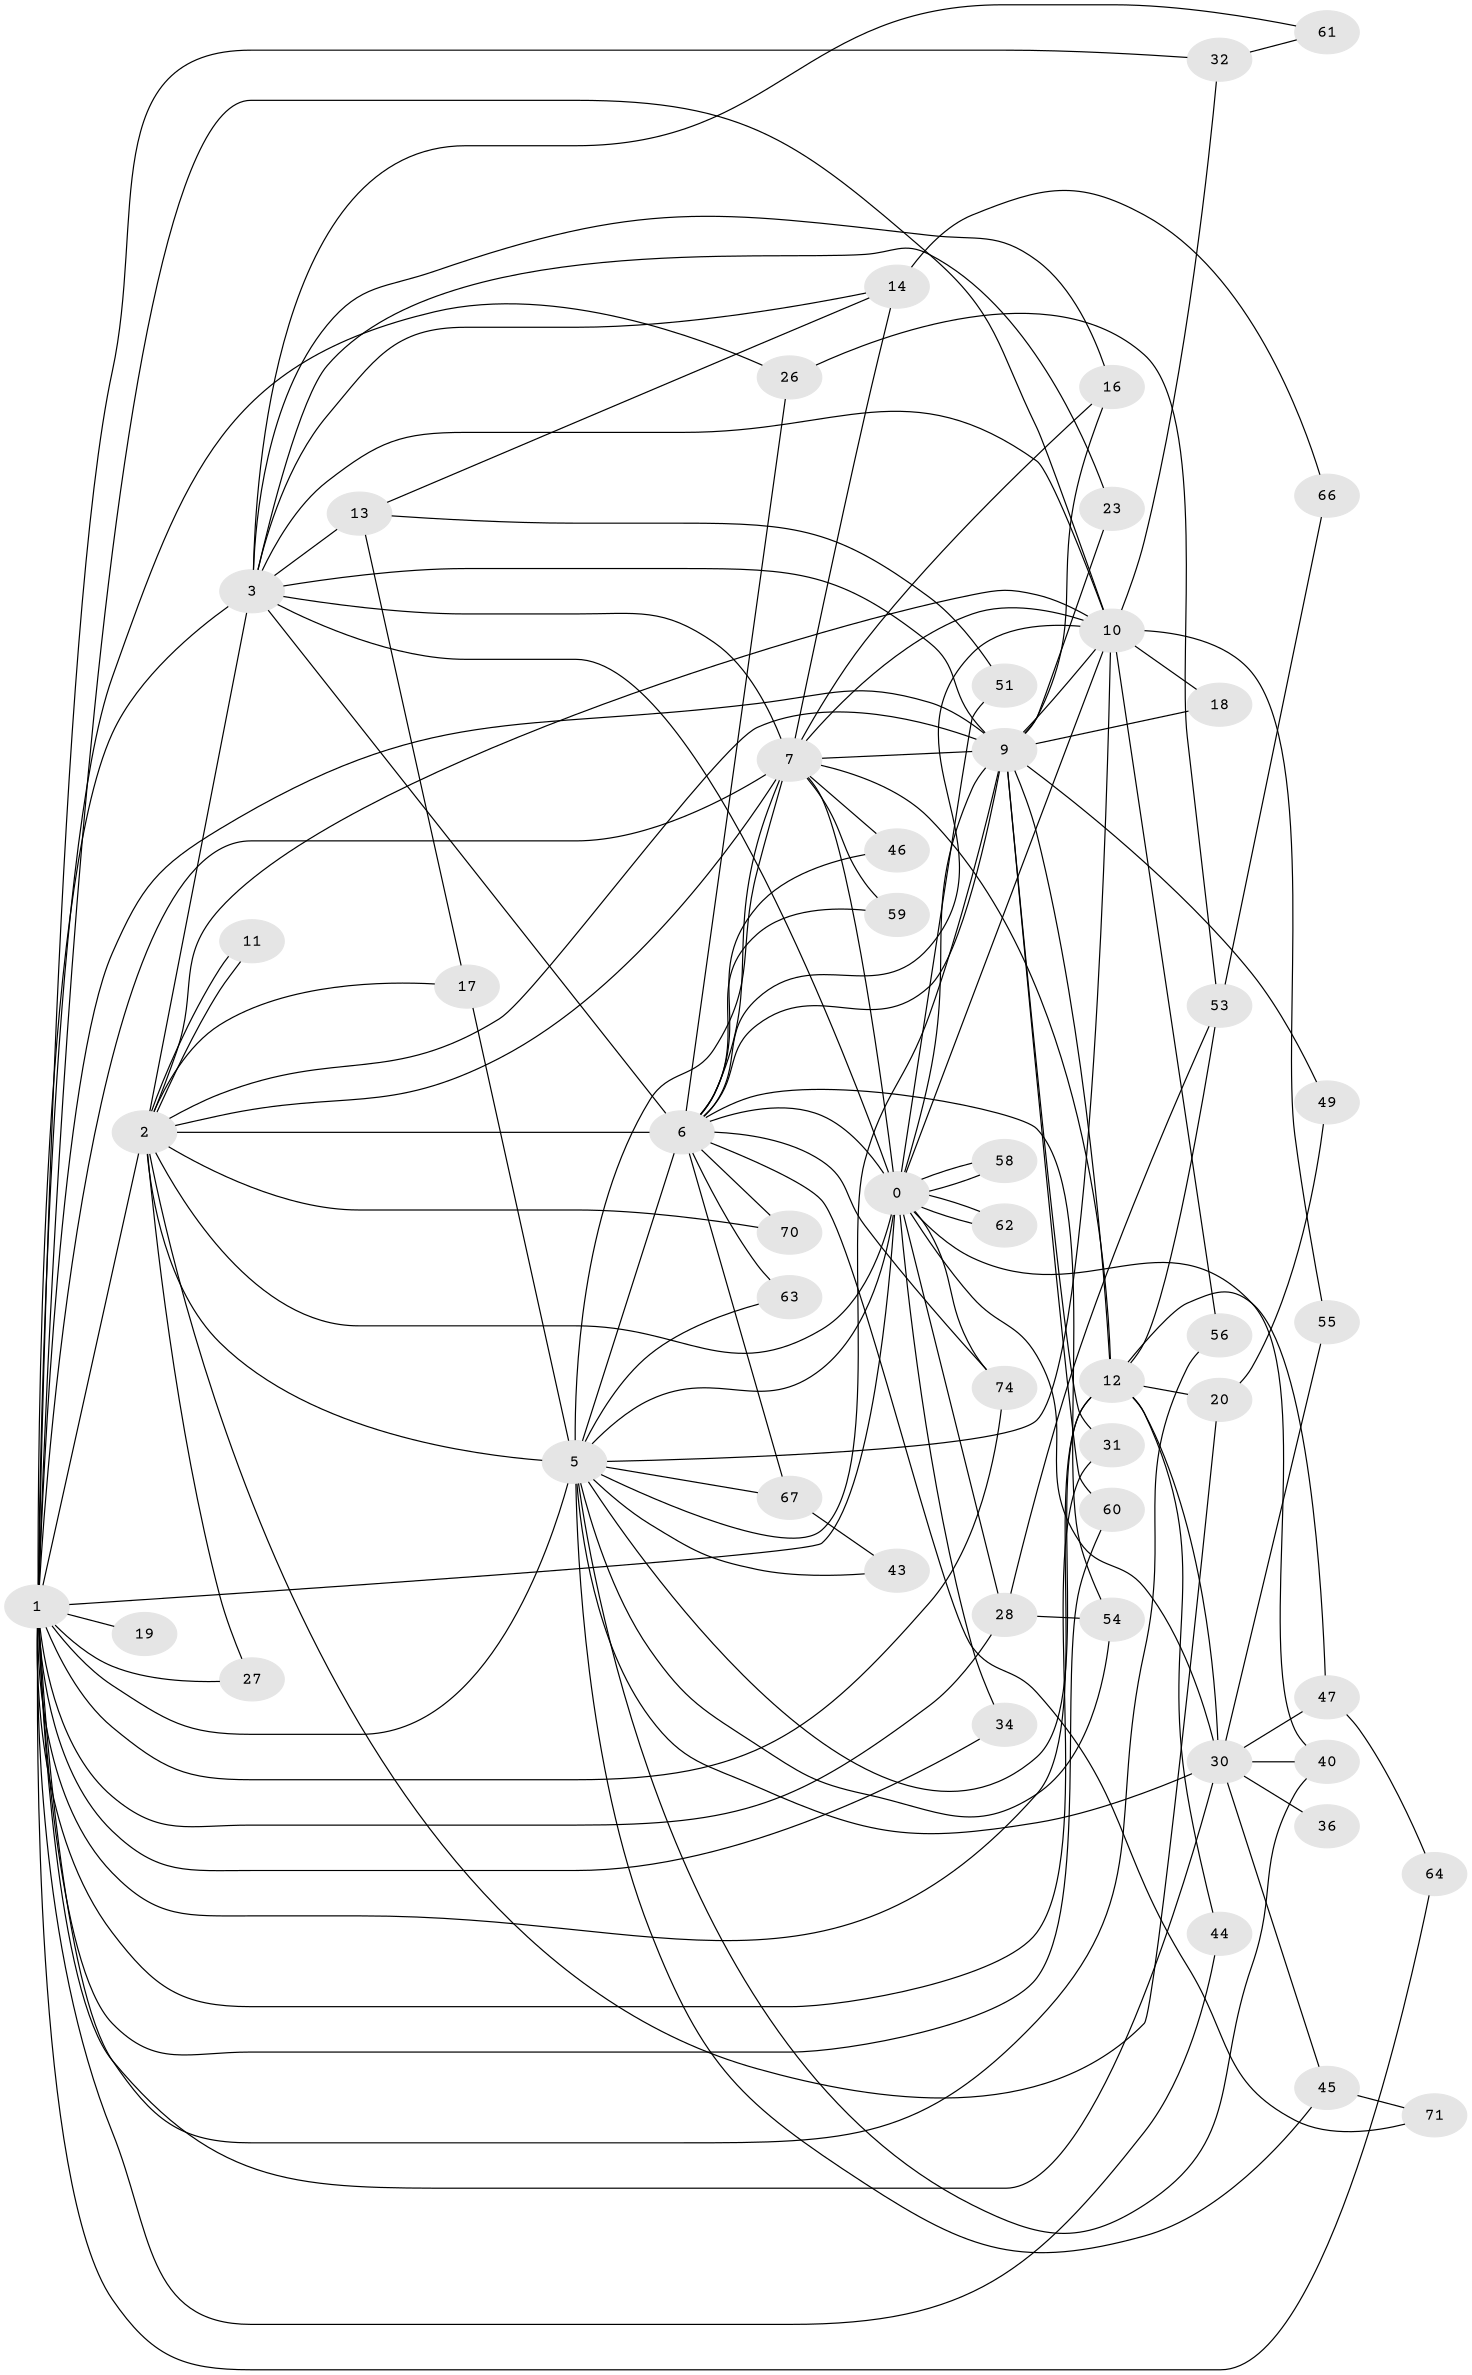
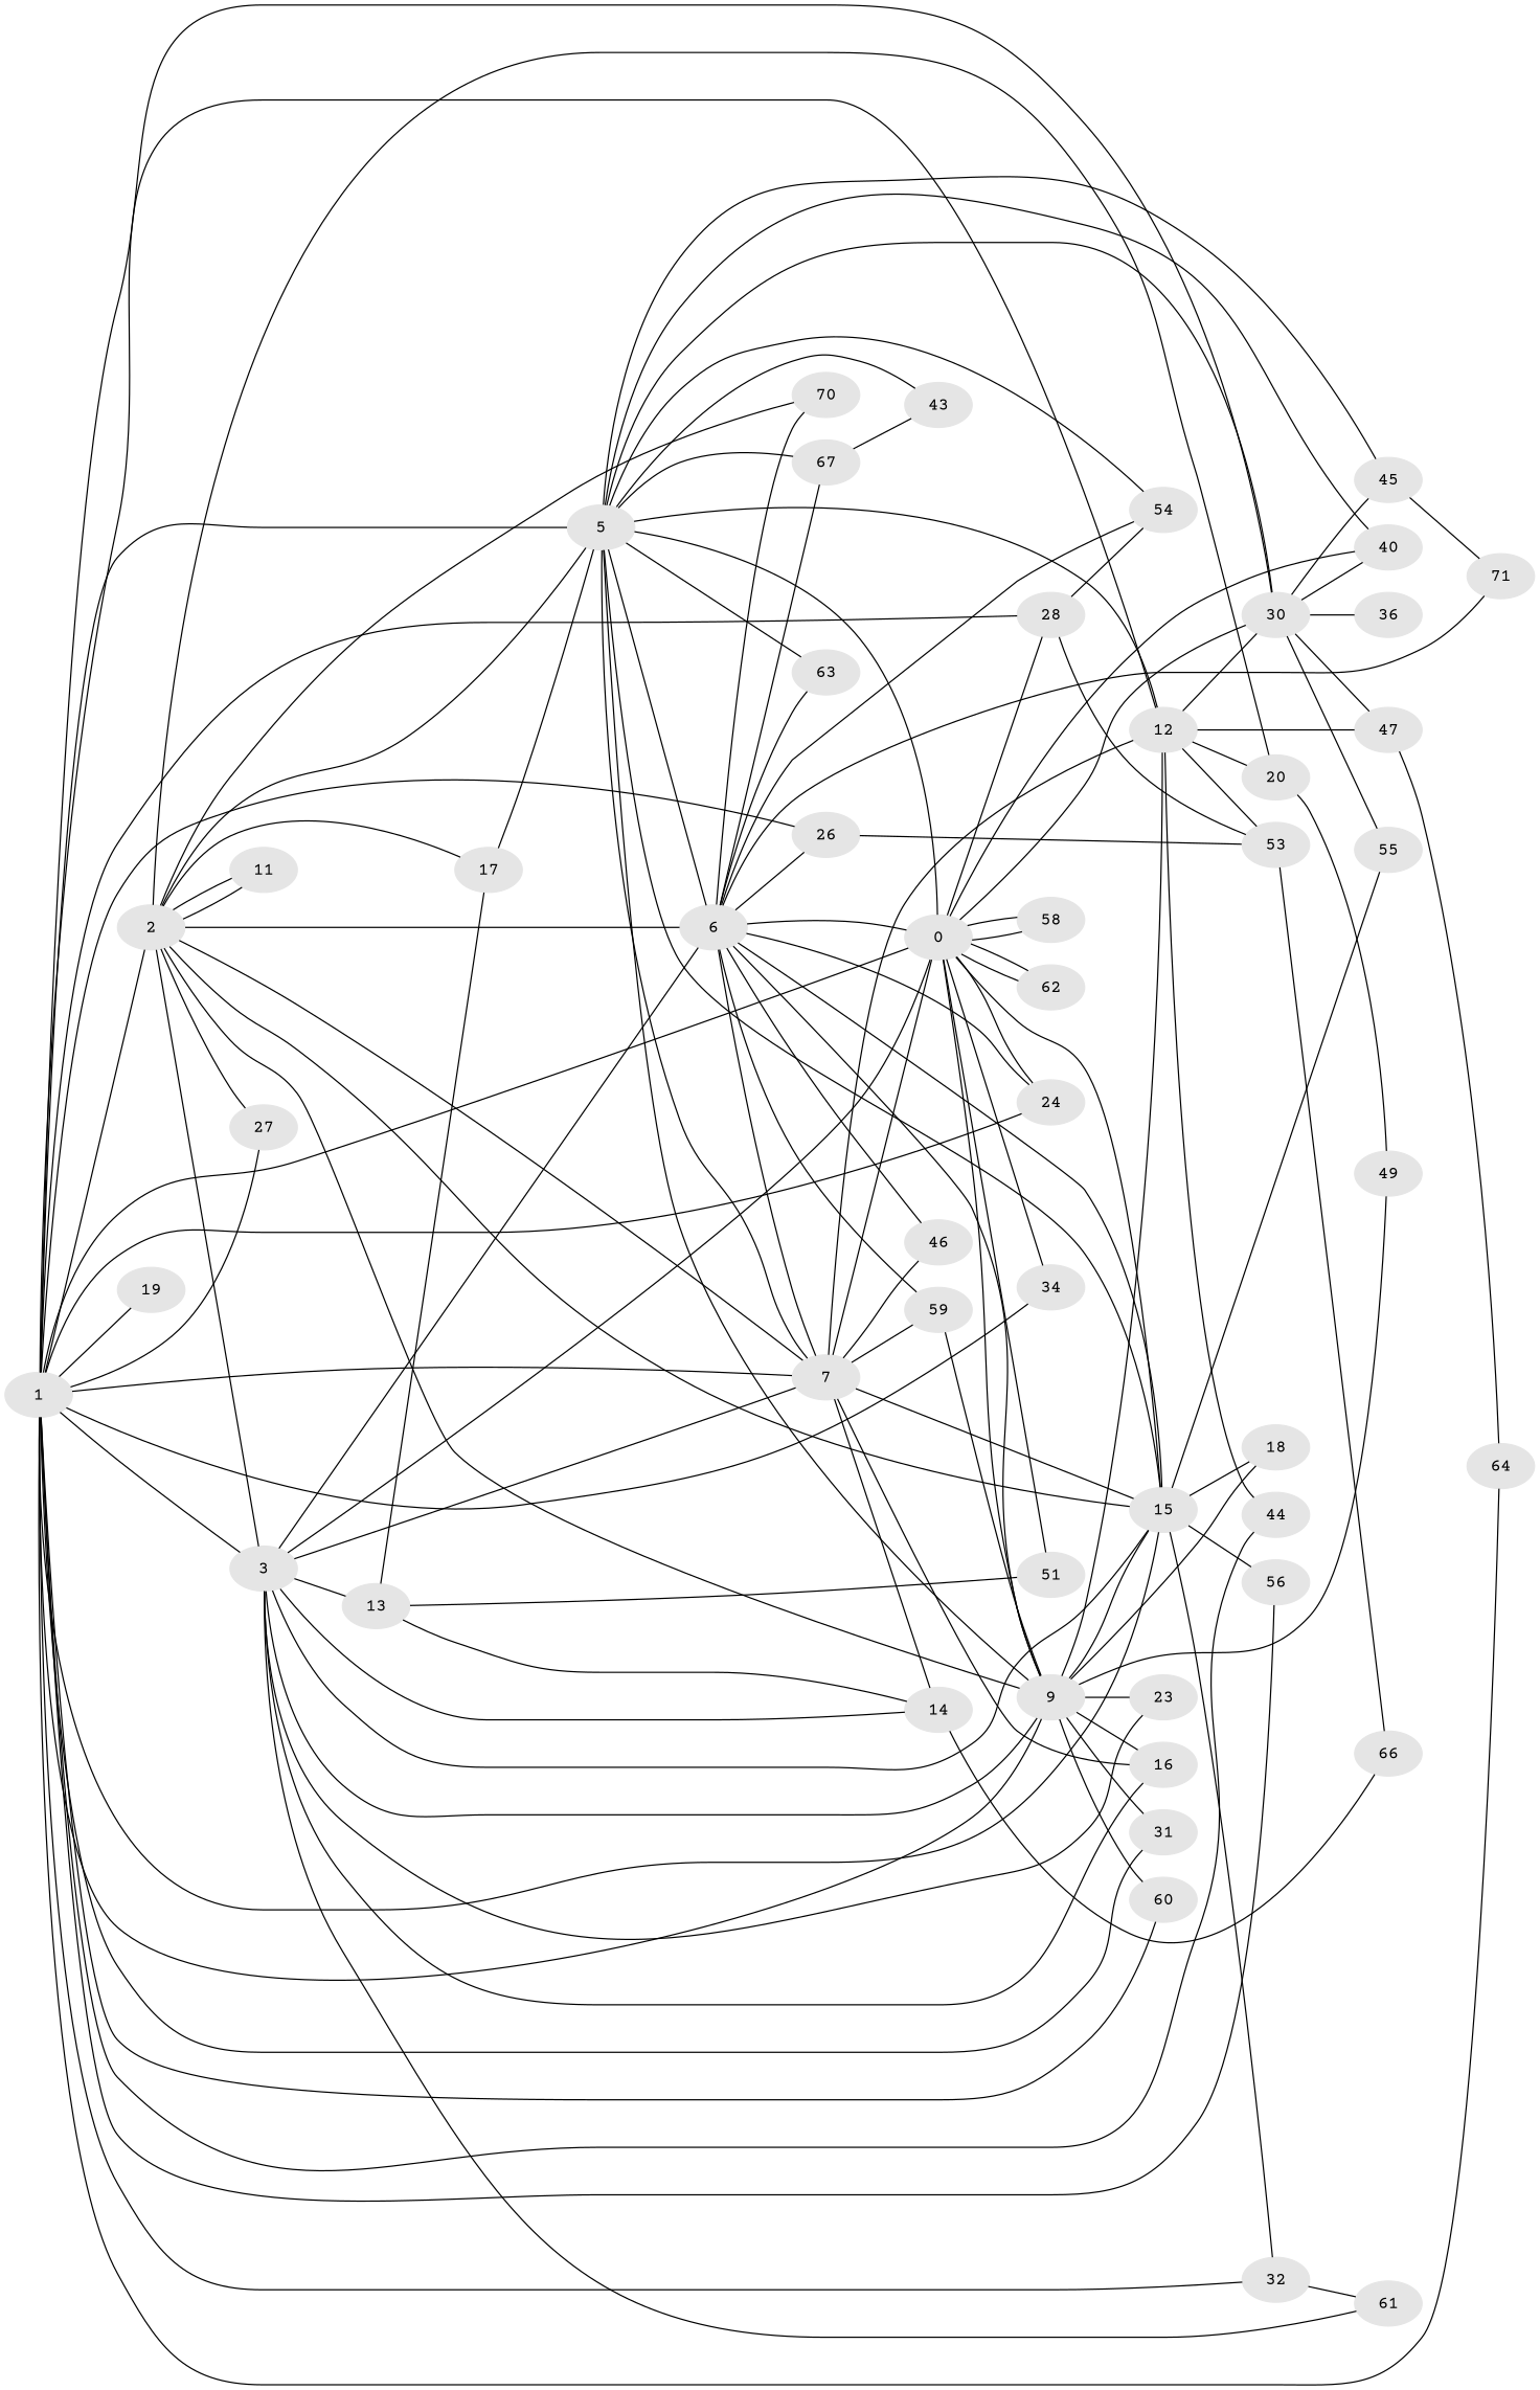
  graph {
    fontname="Courier Prime"
    rankdir=LR
    node [color=gray90 fontname="Courier Prime" style=filled]
    edge [fontname="Courier Prime"]
    1 [super="+4"]
    2 [super="+21"]
    3 [super="+29"]
    5 [super="+42"]
    7 [super="+33"]
    n6 [label=0 super="+72"]
    9 [super="+22"]
-   10
+   10 [label=15]
    12 [super="+15"]
    19
-   24 [super="+41" label=74]
+   24 [super="+41"]
    26
    27
    28 [super="+52"]
    30 [super="+38"]
    31
    32 [super="+39"]
    34
    44
    56
    60
    64
    6 [super="+57"]
    11
    17
    20
    70
    13 [super="+35"]
    14 [super="+25"]
    16
    23
    61
    40 [super="+50"]
    43
    45
    54 [super="+69"]
    63
    67
    46
    59
    71
    51
    58
    62
    18
    49
    55
    47
    53 [super="+68"]
    36
    66
    1 -- 2 [weight=2]
    1 -- 3 [weight=2]
    1 -- 5 [weight=2]
    1 -- 7 [weight=2]
    1 -- n6 [weight=2]
    1 -- 9 [weight=2]
    1 -- 10 [weight=2]
    1 -- 12
    1 -- 19
    1 -- 24
    1 -- 26
    1 -- 27
    1 -- 28 [weight=2]
    1 -- 30
    1 -- 31
    1 -- 32 [weight=2]
    1 -- 34
    1 -- 44
    1 -- 56
    1 -- 60
    1 -- 64
    2 -- 3 [weight=2]
    2 -- 5 [weight=2]
    2 -- 7
-   2 -- n6
    2 -- 9
    2 -- 10
    2 -- 27
    2 -- 6 [weight=2]
    2 -- 11
    2 -- 11
    2 -- 17
    2 -- 20
    2 -- 70
    3 -- 7
    3 -- n6
    3 -- 9
    3 -- 10
    3 -- 6
    3 -- 13
    3 -- 14
    3 -- 16
    3 -- 23
    3 -- 61
    5 -- 7
    5 -- n6
    5 -- 9
    5 -- 10
    5 -- 12
    5 -- 30
    5 -- 6
    5 -- 40
    5 -- 43
    5 -- 45
    5 -- 54
    5 -- 63
    5 -- 67
    7 -- n6
-   7 -- 9
+   59 -- 9
    7 -- 10
    7 -- 12
    7 -- 14
    7 -- 16
    7 -- 46
    7 -- 59
    n6 -- 9
    n6 -- 10
    n6 -- 24
    n6 -- 28
    n6 -- 30
    n6 -- 34
    n6 -- 40
    n6 -- 51
    n6 -- 58
    n6 -- 58
    n6 -- 62
    n6 -- 62
    9 -- 10
    9 -- 12
    9 -- 31
    9 -- 60
    9 -- 16
    9 -- 23
    9 -- 18
    9 -- 49
    10 -- 32
    10 -- 56
    10 -- 18
    10 -- 55
    12 -- 30
    12 -- 44
    12 -- 20
    12 -- 47
    12 -- 53
    26 -- 53
    28 -- 54
    28 -- 53
    30 -- 40
    30 -- 45
    30 -- 55
    30 -- 47
    30 -- 36
    32 -- 61
    6 -- 7
    6 -- n6
    6 -- 9
    6 -- 10
    6 -- 24
    6 -- 26
    6 -- 70
    6 -- 54
    6 -- 63
    6 -- 67
    6 -- 46
    6 -- 59
    6 -- 71
    17 -- 5 [weight=2]
    20 -- 49
    13 -- 17
    13 -- 14
    13 -- 51
    14 -- 66
    45 -- 71
    67 -- 43
    47 -- 64
    53 -- 66
  }
